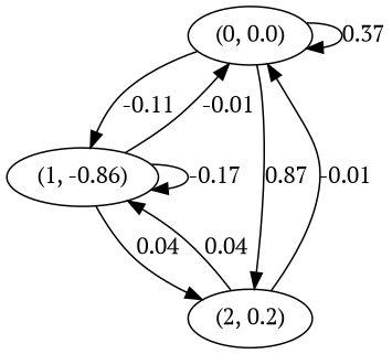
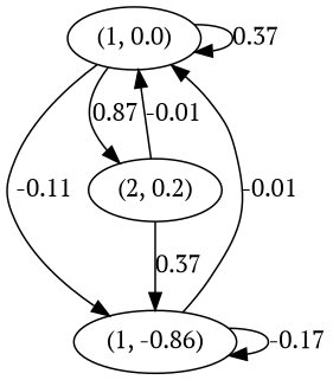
  digraph {
    fontname="PT Serif"
    node [fontname="PT Serif"]
    edge [fontname="PT Serif"]
-   n1 [label="(0, 0.0)"]
+   n1 [label="(1, 0.0)"]
    n2 [label="(1, -0.86)"]
    n3 [label="(2, 0.2)"]
    n1 -> n1 [label=0.37]
    n1 -> n2 [label=-0.11]
    n1 -> n3 [label=0.87]
    n2 -> n1 [label=-0.01]
    n2 -> n2 [label=-0.17]
-   n2 -> n3 [label=0.04]
    n3 -> n1 [label=-0.01]
-   n3 -> n2 [label=0.04]
+   n3 -> n2 [label=0.37]
  }
